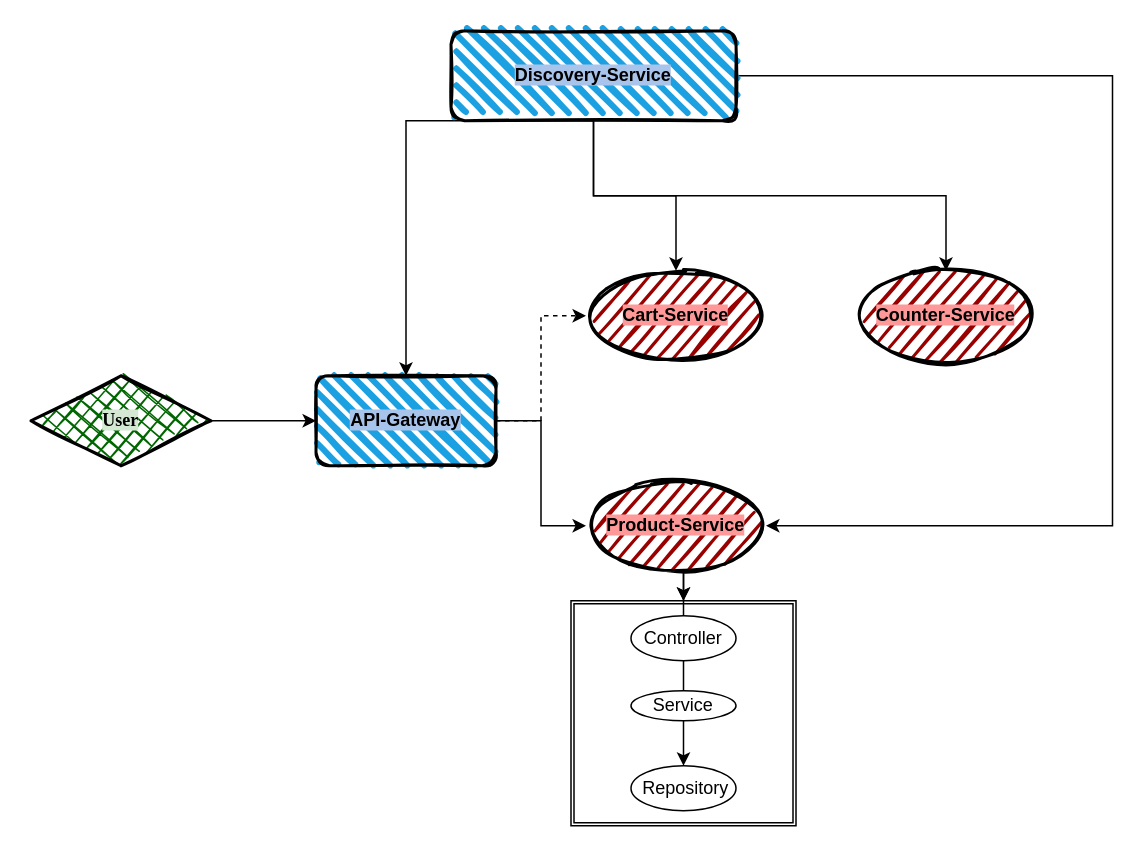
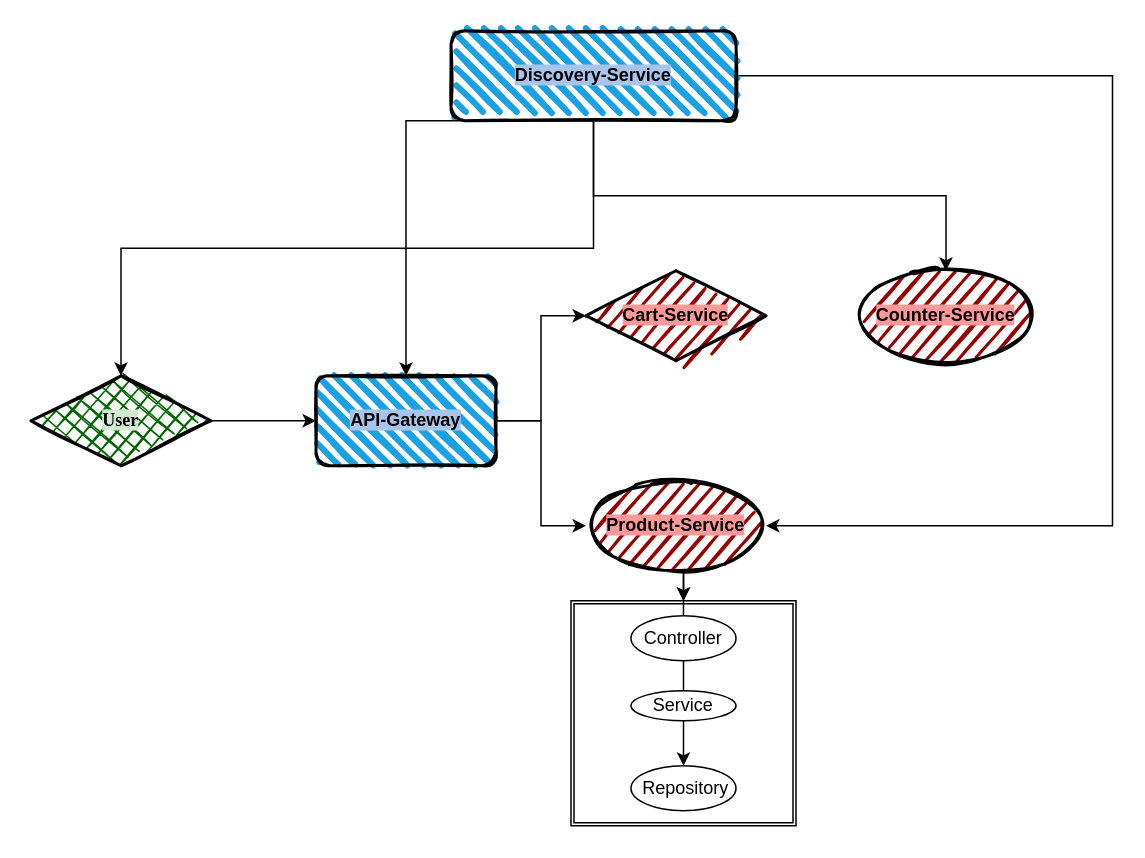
  <mxCell id="0" />
  <mxCell id="1" parent="0" />
- <mxCell id="2" style="edgeStyle=orthogonalEdgeStyle;rounded=0;orthogonalLoop=1;jettySize=auto;html=1;entryX=0;entryY=0.5;entryDx=0;entryDy=0;dashed=1;" edge="1" parent="1" source="4" target="7"><mxGeometry relative="1" as="geometry" /></mxCell>
+ <mxCell id="2" style="edgeStyle=orthogonalEdgeStyle;rounded=0;orthogonalLoop=1;jettySize=auto;html=1;entryX=0;entryY=0.5;entryDx=0;entryDy=0;" edge="1" parent="1" source="4" target="7"><mxGeometry relative="1" as="geometry" /></mxCell>
  <mxCell id="3" style="edgeStyle=orthogonalEdgeStyle;rounded=0;orthogonalLoop=1;jettySize=auto;html=1;exitX=1;exitY=0.5;exitDx=0;exitDy=0;entryX=0;entryY=0.5;entryDx=0;entryDy=0;" edge="1" parent="1" source="4" target="9"><mxGeometry relative="1" as="geometry" /></mxCell>
  <mxCell id="4" value="&lt;b&gt;&lt;font style=&quot;background-color: rgb(169, 196, 235); font-size: 12px;&quot;&gt;API-Gateway&lt;/font&gt;&lt;/b&gt;" style="rounded=1;whiteSpace=wrap;html=1;strokeWidth=2;fillWeight=4;hachureGap=8;hachureAngle=45;fillColor=#1ba1e2;sketch=1;" vertex="1" parent="1"><mxGeometry x="210" y="250" width="120" height="60" as="geometry" /></mxCell>
  <mxCell id="5" style="edgeStyle=orthogonalEdgeStyle;rounded=0;orthogonalLoop=1;jettySize=auto;html=1;exitX=1;exitY=0.5;exitDx=0;exitDy=0;entryX=0;entryY=0.5;entryDx=0;entryDy=0;" edge="1" parent="1" source="6" target="4"><mxGeometry relative="1" as="geometry" /></mxCell>
  <mxCell id="6" value="&lt;font size=&quot;1&quot; style=&quot;&quot; face=&quot;Comic Sans MS&quot;&gt;&lt;b style=&quot;background-color: rgb(213, 232, 212); font-size: 12px;&quot;&gt;User&lt;/b&gt;&lt;/font&gt;" style="rhombus;whiteSpace=wrap;html=1;strokeWidth=2;fillWeight=-1;hachureGap=8;fillStyle=cross-hatch;fillColor=#006600;sketch=1;" vertex="1" parent="1"><mxGeometry x="20" y="250" width="120" height="60" as="geometry" /></mxCell>
- <mxCell id="7" value="&lt;b style=&quot;background-color: rgb(255, 153, 153);&quot;&gt;Cart-Service&lt;/b&gt;" style="ellipse;whiteSpace=wrap;html=1;strokeWidth=2;fillWeight=2;hachureGap=8;fillColor=#990000;fillStyle=dots;sketch=1;" vertex="1" parent="1"><mxGeometry x="390" y="180" width="120" height="60" as="geometry" /></mxCell>
+ <mxCell id="7" value="&lt;b style=&quot;background-color: rgb(255, 153, 153);&quot;&gt;Cart-Service&lt;/b&gt;" style="rhombus;whiteSpace=wrap;html=1;strokeWidth=2;fillWeight=2;hachureGap=8;fillColor=#990000;fillStyle=dots;sketch=1;" vertex="1" parent="1"><mxGeometry x="390" y="180" width="120" height="60" as="geometry" /></mxCell>
  <mxCell id="8" style="edgeStyle=orthogonalEdgeStyle;rounded=0;orthogonalLoop=1;jettySize=auto;html=1;exitX=0.5;exitY=1;exitDx=0;exitDy=0;entryX=0.5;entryY=0;entryDx=0;entryDy=0;" edge="1" parent="1" source="9" target="11"><mxGeometry relative="1" as="geometry" /></mxCell>
  <mxCell id="9" value="&lt;b style=&quot;background-color: rgb(255, 153, 153);&quot;&gt;Product-Service&lt;/b&gt;" style="ellipse;whiteSpace=wrap;html=1;strokeWidth=2;fillWeight=2;hachureGap=8;fillColor=#990000;fillStyle=dots;sketch=1;" vertex="1" parent="1"><mxGeometry x="390" y="320" width="120" height="60" as="geometry" /></mxCell>
  <mxCell id="10" value="&lt;b&gt;&lt;font style=&quot;font-size: 12px; background-color: rgb(255, 153, 153);&quot;&gt;Counter-Service&lt;/font&gt;&lt;/b&gt;" style="ellipse;whiteSpace=wrap;html=1;strokeWidth=2;fillWeight=2;hachureGap=8;fillColor=#990000;fillStyle=dots;sketch=1;" vertex="1" parent="1"><mxGeometry x="570" y="180" width="120" height="60" as="geometry" /></mxCell>
  <mxCell id="11" value="" style="shape=ext;double=1;whiteSpace=wrap;html=1;aspect=fixed;" vertex="1" parent="1"><mxGeometry x="380" y="400" width="150" height="150" as="geometry" /></mxCell>
  <mxCell id="12" style="edgeStyle=orthogonalEdgeStyle;rounded=0;orthogonalLoop=1;jettySize=auto;html=1;exitX=0.5;exitY=1;exitDx=0;exitDy=0;" edge="1" parent="1" source="13" target="11"><mxGeometry relative="1" as="geometry" /></mxCell>
  <mxCell id="13" value="Controller" style="ellipse;whiteSpace=wrap;html=1;" vertex="1" parent="1"><mxGeometry x="420" y="410" width="70" height="30" as="geometry" /></mxCell>
  <mxCell id="14" style="edgeStyle=orthogonalEdgeStyle;rounded=0;orthogonalLoop=1;jettySize=auto;html=1;exitX=0.5;exitY=1;exitDx=0;exitDy=0;entryX=0.5;entryY=0;entryDx=0;entryDy=0;" edge="1" parent="1" source="15" target="16"><mxGeometry relative="1" as="geometry" /></mxCell>
  <mxCell id="15" value="Service" style="ellipse;whiteSpace=wrap;html=1;" vertex="1" parent="1"><mxGeometry x="420" y="460" width="70" height="20" as="geometry" /></mxCell>
  <mxCell id="16" value="&amp;nbsp;Repository" style="ellipse;whiteSpace=wrap;html=1;" vertex="1" parent="1"><mxGeometry x="420" y="510" width="70" height="30" as="geometry" /></mxCell>
  <mxCell id="17" style="edgeStyle=orthogonalEdgeStyle;rounded=0;orthogonalLoop=1;jettySize=auto;html=1;exitX=0.5;exitY=1;exitDx=0;exitDy=0;entryX=0.5;entryY=0;entryDx=0;entryDy=0;" edge="1" parent="1" source="21" target="4"><mxGeometry relative="1" as="geometry"><Array as="points"><mxPoint x="270" y="80" /></Array></mxGeometry></mxCell>
- <mxCell id="18" style="edgeStyle=orthogonalEdgeStyle;rounded=0;orthogonalLoop=1;jettySize=auto;html=1;exitX=0.5;exitY=1;exitDx=0;exitDy=0;entryX=0.5;entryY=0;entryDx=0;entryDy=0;" edge="1" parent="1" source="21" target="7"><mxGeometry relative="1" as="geometry" /></mxCell>
+ <mxCell id="18" style="edgeStyle=orthogonalEdgeStyle;rounded=0;orthogonalLoop=1;jettySize=auto;html=1;exitX=0.5;exitY=1;exitDx=0;exitDy=0;" edge="1" parent="1" source="21" target="6"><mxGeometry relative="1" as="geometry" /></mxCell>
  <mxCell id="19" style="edgeStyle=orthogonalEdgeStyle;rounded=0;orthogonalLoop=1;jettySize=auto;html=1;exitX=0.5;exitY=1;exitDx=0;exitDy=0;entryX=0.5;entryY=0;entryDx=0;entryDy=0;" edge="1" parent="1" source="21" target="10"><mxGeometry relative="1" as="geometry" /></mxCell>
  <mxCell id="20" style="edgeStyle=orthogonalEdgeStyle;rounded=0;orthogonalLoop=1;jettySize=auto;html=1;exitX=1;exitY=0.5;exitDx=0;exitDy=0;entryX=1;entryY=0.5;entryDx=0;entryDy=0;" edge="1" parent="1" source="21" target="9"><mxGeometry relative="1" as="geometry"><mxPoint x="740" y="450" as="targetPoint" /><Array as="points"><mxPoint x="741" y="50" /><mxPoint x="741" y="350" /></Array></mxGeometry></mxCell>
  <mxCell id="21" value="&lt;b style=&quot;background-color: rgb(169, 196, 235);&quot;&gt;Discovery-Service&lt;/b&gt;" style="rounded=1;whiteSpace=wrap;html=1;strokeWidth=2;fillWeight=4;hachureGap=8;hachureAngle=45;fillColor=#1ba1e2;sketch=1;" vertex="1" parent="1"><mxGeometry x="300" y="20" width="190" height="60" as="geometry" /></mxCell>
